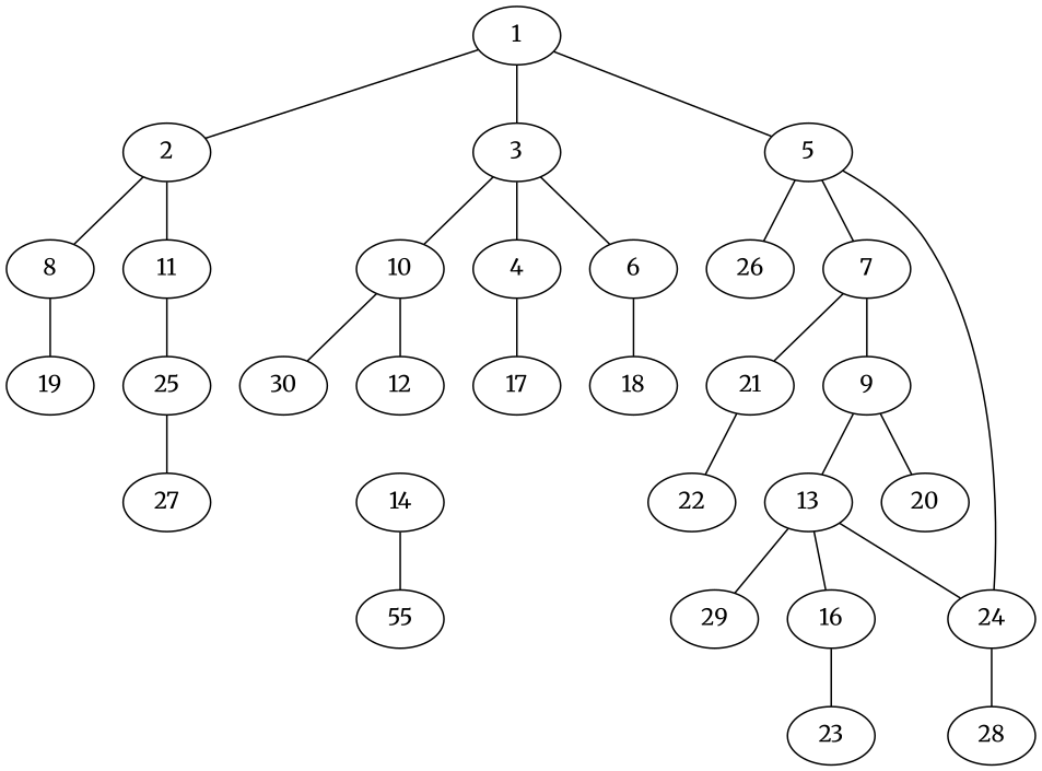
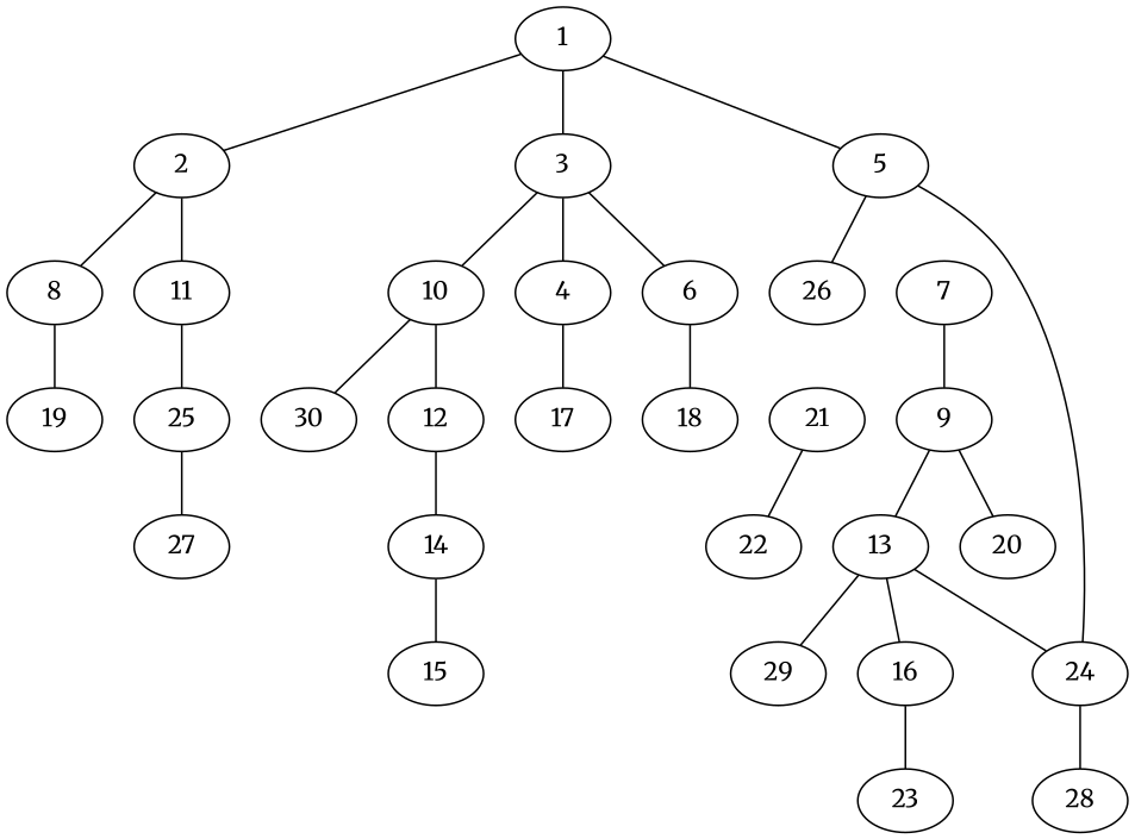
  graph {
    fontname=Merriweather
    node [fontname=Merriweather]
    edge [fontname=Merriweather]
    1
    2
    3
    5
    8
    11
    4
    6
    10
    7
    24
    26
    19
    25
    17
    18
    12
    30
    9
    21
    28
    27
    14
    13
    20
    22
    16
    29
    23
-   15 [label=55]
+   15
    1 -- 2
    1 -- 3
    1 -- 5
    2 -- 8
    2 -- 11
    3 -- 4
    3 -- 6
    3 -- 10
-   5 -- 7
    5 -- 24
    5 -- 26
    8 -- 19
    11 -- 25
    4 -- 17
    6 -- 18
    10 -- 12
    10 -- 30
    7 -- 9
-   7 -- 21
    24 -- 28
    25 -- 27
+   12 -- 14
    9 -- 13
    9 -- 20
    21 -- 22
    14 -- 15
    13 -- 24
    13 -- 16
    13 -- 29
    16 -- 23
  }
